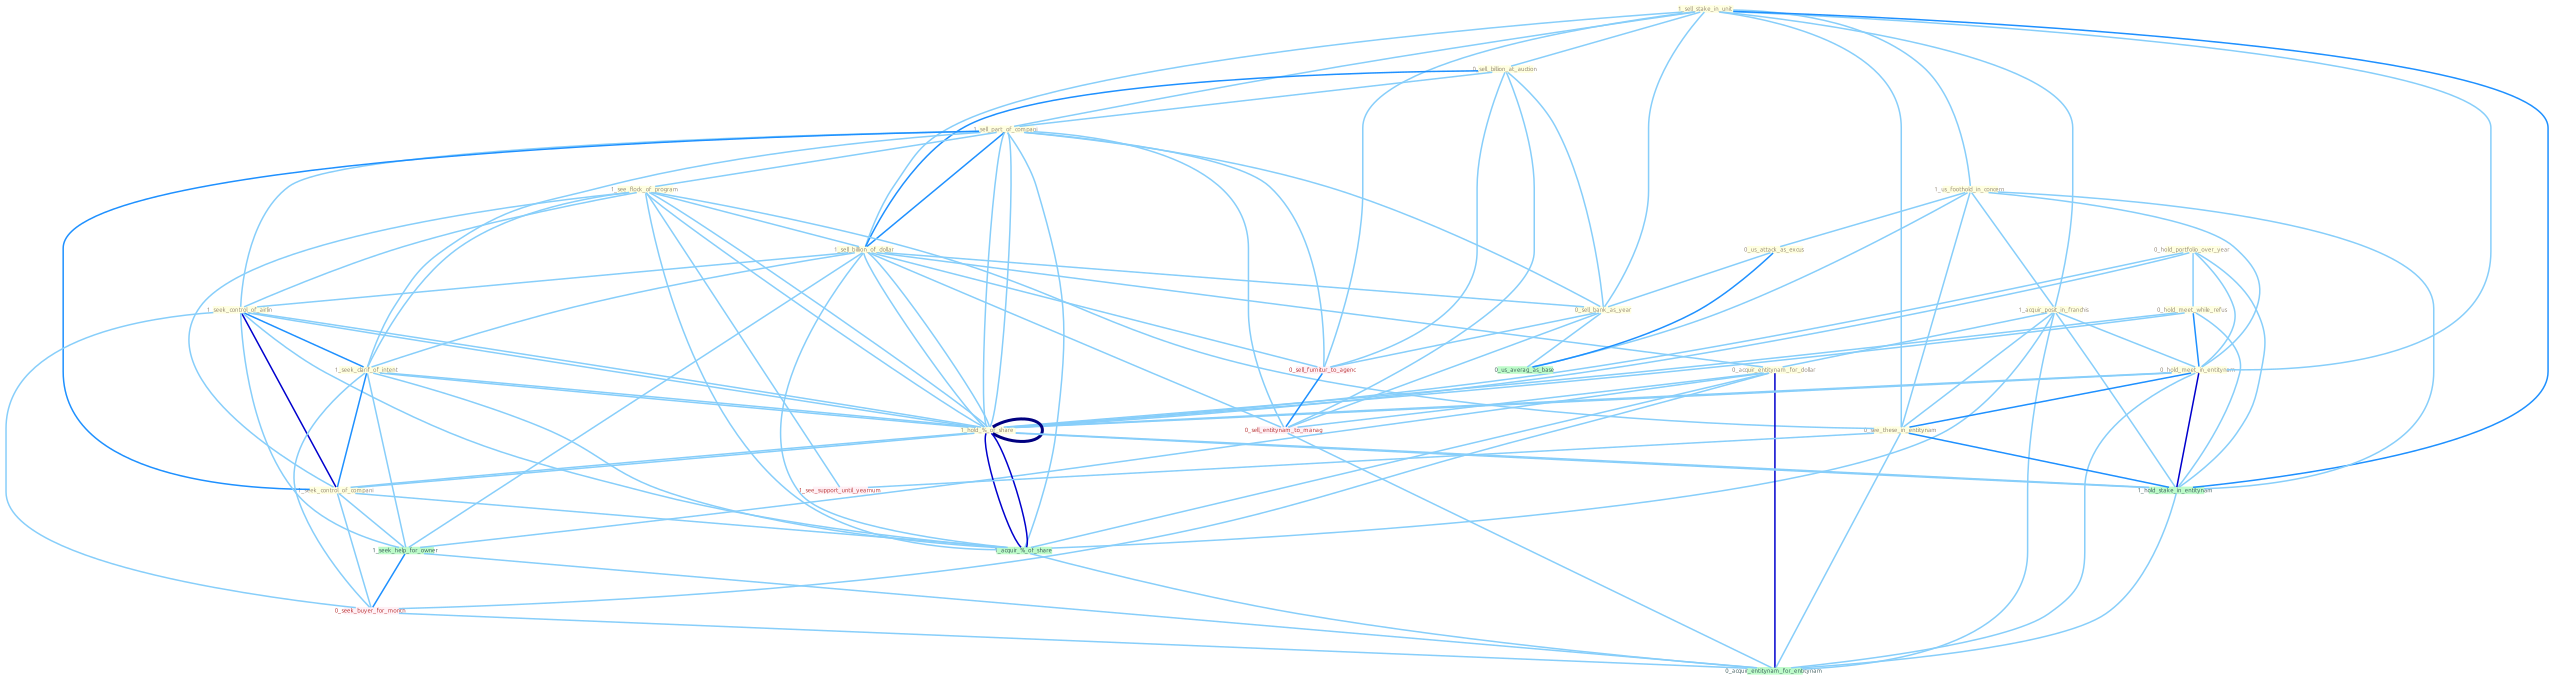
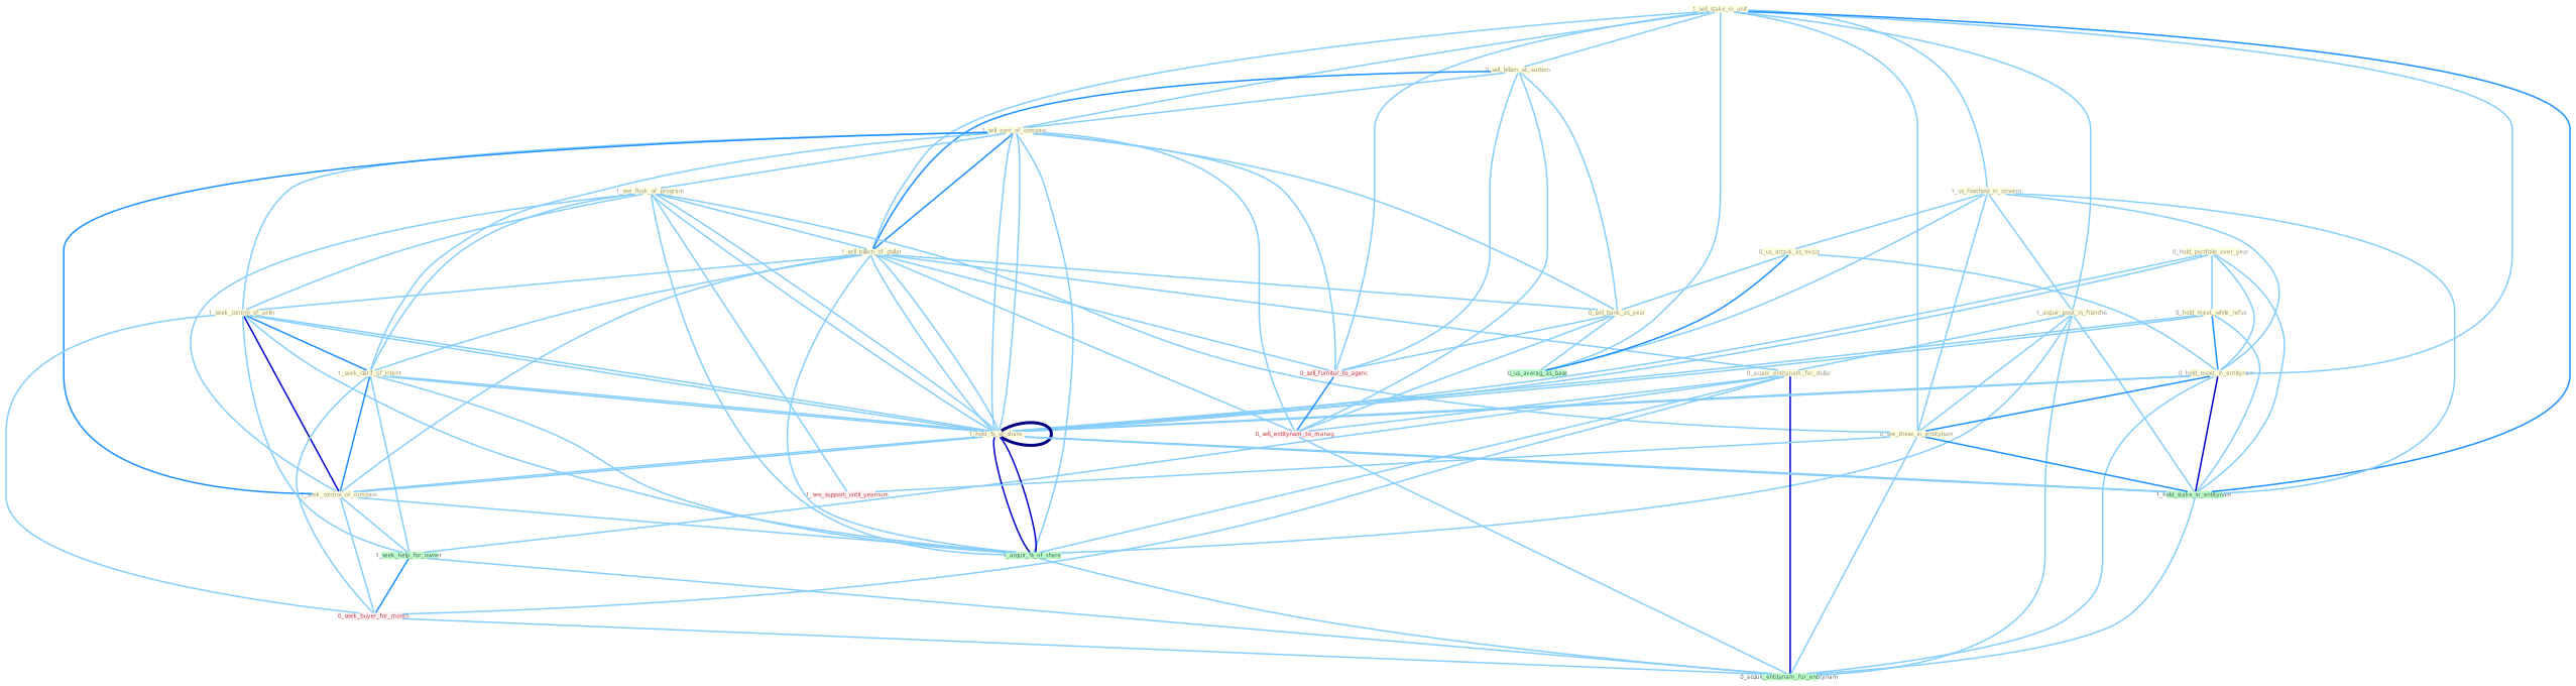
  graph {
    fontname=Ubuntu
    node [color="#ffffe0" fixedsize=true fontcolor="#8b7d6b" fontname=Ubuntu fontsize=4 shape=polygon style=filled]
    edge [color="#87cefa" fontname=Ubuntu w=1]
    "1_sell_stake_in_unit " [height=.06 width=.5]
    "0_sell_billion_at_auction " [height=.06 width=.5]
    "0_hold_portfolio_over_year " [height=.06 width=.5]
    "1_sell_part_of_compani " [height=.06 width=.5]
    "1_see_flock_of_program " [height=.06 width=.5]
    "1_us_foothold_in_concern " [height=.06 width=.5]
    "1_sell_billion_of_dollar " [height=.06 width=.5]
    "1_seek_control_of_airlin " [height=.06 width=.5]
    "1_acquir_posit_in_franchis " [height=.06 width=.5]
    "1_seek_clarif_of_intent " [height=.06 width=.5]
    "0_us_attack_as_excus " [height=.06 width=.5]
    "0_acquir_entitynam_for_dollar " [height=.06 width=.5]
    "0_hold_meet_while_refus " [height=.06 width=.5]
    n14 [height=.06 label="0_sell_bank_as_year" width=.5]
    "0_hold_meet_in_entitynam " [height=.06 width=.5]
    "1_hold_%_of_share " [height=.06 width=.5]
    "0_see_these_in_entitynam " [height=.06 width=.5]
    "1_seek_control_of_compani " [height=.06 width=.5]
    "0_seek_buyer_for_month " [color="#fff0f5" fontcolor="#b22222" height=.06 width=.5]
    "1_see_support_until_yearnum " [color="#fff0f5" fontcolor="#b22222" height=.06 width=.5]
    "0_sell_furnitur_to_agenc " [color="#fff0f5" fontcolor="#b22222" height=.06 width=.5]
    "0_sell_entitynam_to_manag " [color="#fff0f5" fontcolor="#b22222" height=.06 width=.5]
    "1_hold_stake_in_entitynam " [color="#BDFCC9" fontcolor="#2f4f4f" height=.06 width=.5]
    "1_acquir_%_of_share " [color="#BDFCC9" fontcolor="#2f4f4f" height=.06 width=.5]
    "0_us_averag_as_base " [color="#BDFCC9" fontcolor="#2f4f4f" height=.06 width=.5]
    "1_seek_help_for_owner " [color="#BDFCC9" fontcolor="#2f4f4f" height=.06 width=.5]
    "0_acquir_entitynam_for_entitynam " [color="#BDFCC9" fontcolor="#2f4f4f" height=.06 width=.5]
    subgraph sub_1 {
      "1_sell_stake_in_unit "
      "0_sell_billion_at_auction "
      "0_hold_portfolio_over_year "
      "1_sell_part_of_compani "
      "1_see_flock_of_program "
      "1_us_foothold_in_concern "
      "1_sell_billion_of_dollar "
      "1_seek_control_of_airlin "
      "1_acquir_posit_in_franchis "
      "1_seek_clarif_of_intent "
      "0_us_attack_as_excus "
      "0_acquir_entitynam_for_dollar "
      "0_hold_meet_while_refus "
      n14
      "0_hold_meet_in_entitynam "
      "1_hold_%_of_share "
      "0_see_these_in_entitynam "
      "1_seek_control_of_compani "
    }
    subgraph sub_2 {
      "0_seek_buyer_for_month "
      "1_see_support_until_yearnum "
      "0_sell_furnitur_to_agenc "
      "0_sell_entitynam_to_manag "
    }
    "1_sell_stake_in_unit " -- "0_sell_billion_at_auction "
    "1_sell_stake_in_unit " -- "1_sell_part_of_compani "
    "1_sell_stake_in_unit " -- "1_us_foothold_in_concern "
    "1_sell_stake_in_unit " -- "1_sell_billion_of_dollar "
    "1_sell_stake_in_unit " -- "1_acquir_posit_in_franchis "
-   "1_sell_stake_in_unit " -- n14
+   "1_sell_stake_in_unit " -- "0_us_averag_as_base "
    "1_sell_stake_in_unit " -- "0_hold_meet_in_entitynam "
    "1_sell_stake_in_unit " -- "0_see_these_in_entitynam "
    "1_sell_stake_in_unit " -- "0_sell_furnitur_to_agenc "
    "1_sell_stake_in_unit " -- "1_hold_stake_in_entitynam " [color="#1e90ff" w=2]
    "0_sell_billion_at_auction " -- "1_sell_part_of_compani "
    "0_sell_billion_at_auction " -- "1_sell_billion_of_dollar " [color="#1e90ff" w=2]
    "0_sell_billion_at_auction " -- n14
    "0_sell_billion_at_auction " -- "0_sell_furnitur_to_agenc "
    "0_sell_billion_at_auction " -- "0_sell_entitynam_to_manag "
    "0_hold_portfolio_over_year " -- "0_hold_meet_while_refus "
    "0_hold_portfolio_over_year " -- "0_hold_meet_in_entitynam "
    "0_hold_portfolio_over_year " -- "1_hold_%_of_share "
    "0_hold_portfolio_over_year " -- "1_hold_%_of_share "
    "0_hold_portfolio_over_year " -- "1_hold_stake_in_entitynam "
    "1_sell_part_of_compani " -- "1_see_flock_of_program "
    "1_sell_part_of_compani " -- "1_sell_billion_of_dollar " [color="#1e90ff" w=2]
    "1_sell_part_of_compani " -- "1_seek_control_of_airlin "
    "1_sell_part_of_compani " -- "1_seek_clarif_of_intent "
    "1_sell_part_of_compani " -- n14
    "1_sell_part_of_compani " -- "1_hold_%_of_share "
    "1_sell_part_of_compani " -- "1_hold_%_of_share "
    "1_sell_part_of_compani " -- "1_seek_control_of_compani " [color="#1e90ff" w=2]
    "1_sell_part_of_compani " -- "0_sell_furnitur_to_agenc "
    "1_sell_part_of_compani " -- "0_sell_entitynam_to_manag "
    "1_sell_part_of_compani " -- "1_acquir_%_of_share "
    "1_see_flock_of_program " -- "1_sell_billion_of_dollar "
    "1_see_flock_of_program " -- "1_seek_control_of_airlin "
    "1_see_flock_of_program " -- "1_seek_clarif_of_intent "
    "1_see_flock_of_program " -- "1_hold_%_of_share "
    "1_see_flock_of_program " -- "1_hold_%_of_share "
    "1_see_flock_of_program " -- "0_see_these_in_entitynam "
    "1_see_flock_of_program " -- "1_seek_control_of_compani "
    "1_see_flock_of_program " -- "1_see_support_until_yearnum "
    "1_see_flock_of_program " -- "1_acquir_%_of_share "
    "1_us_foothold_in_concern " -- "1_acquir_posit_in_franchis "
    "1_us_foothold_in_concern " -- "0_us_attack_as_excus "
    "1_us_foothold_in_concern " -- "0_hold_meet_in_entitynam "
    "1_us_foothold_in_concern " -- "0_see_these_in_entitynam "
    "1_us_foothold_in_concern " -- "1_hold_stake_in_entitynam "
    "1_us_foothold_in_concern " -- "0_us_averag_as_base "
    "1_sell_billion_of_dollar " -- "1_seek_control_of_airlin "
    "1_sell_billion_of_dollar " -- "1_seek_clarif_of_intent "
    "1_sell_billion_of_dollar " -- "0_acquir_entitynam_for_dollar "
    "1_sell_billion_of_dollar " -- n14
    "1_sell_billion_of_dollar " -- "1_hold_%_of_share "
    "1_sell_billion_of_dollar " -- "1_hold_%_of_share "
-   "1_sell_billion_of_dollar " -- "1_seek_help_for_owner "
+   "1_sell_billion_of_dollar " -- "1_seek_control_of_compani "
    "1_sell_billion_of_dollar " -- "0_sell_furnitur_to_agenc "
    "1_sell_billion_of_dollar " -- "0_sell_entitynam_to_manag "
    "1_sell_billion_of_dollar " -- "1_acquir_%_of_share "
    "1_seek_control_of_airlin " -- "1_seek_clarif_of_intent " [color="#1e90ff" w=2]
    "1_seek_control_of_airlin " -- "1_hold_%_of_share "
    "1_seek_control_of_airlin " -- "1_hold_%_of_share "
    "1_seek_control_of_airlin " -- "1_seek_control_of_compani " [color="#0000cd" w=3]
    "1_seek_control_of_airlin " -- "0_seek_buyer_for_month "
    "1_seek_control_of_airlin " -- "1_acquir_%_of_share "
    "1_seek_control_of_airlin " -- "1_seek_help_for_owner "
    "1_acquir_posit_in_franchis " -- "0_acquir_entitynam_for_dollar "
-   "1_acquir_posit_in_franchis " -- "0_hold_meet_in_entitynam "
+   "0_us_attack_as_excus " -- "0_hold_meet_in_entitynam "
    "1_acquir_posit_in_franchis " -- "0_see_these_in_entitynam "
    "1_acquir_posit_in_franchis " -- "1_hold_stake_in_entitynam "
    "1_acquir_posit_in_franchis " -- "1_acquir_%_of_share "
    "1_acquir_posit_in_franchis " -- "0_acquir_entitynam_for_entitynam "
    "1_seek_clarif_of_intent " -- "1_hold_%_of_share "
    "1_seek_clarif_of_intent " -- "1_hold_%_of_share "
    "1_seek_clarif_of_intent " -- "1_seek_control_of_compani " [color="#1e90ff" w=2]
    "1_seek_clarif_of_intent " -- "0_seek_buyer_for_month "
    "1_seek_clarif_of_intent " -- "1_acquir_%_of_share "
    "1_seek_clarif_of_intent " -- "1_seek_help_for_owner "
    "0_us_attack_as_excus " -- n14
    "0_us_attack_as_excus " -- "0_us_averag_as_base " [color="#1e90ff" w=2]
    "0_acquir_entitynam_for_dollar " -- "0_seek_buyer_for_month "
    "0_acquir_entitynam_for_dollar " -- "0_sell_entitynam_to_manag "
    "0_acquir_entitynam_for_dollar " -- "1_acquir_%_of_share "
    "0_acquir_entitynam_for_dollar " -- "1_seek_help_for_owner "
    "0_acquir_entitynam_for_dollar " -- "0_acquir_entitynam_for_entitynam " [color="#0000cd" w=3]
    "0_hold_meet_while_refus " -- "0_hold_meet_in_entitynam " [color="#1e90ff" w=2]
    "0_hold_meet_while_refus " -- "1_hold_%_of_share "
    "0_hold_meet_while_refus " -- "1_hold_%_of_share "
    "0_hold_meet_while_refus " -- "1_hold_stake_in_entitynam "
    n14 -- "0_sell_furnitur_to_agenc "
    n14 -- "0_sell_entitynam_to_manag "
    n14 -- "0_us_averag_as_base "
    "0_hold_meet_in_entitynam " -- "1_hold_%_of_share "
    "0_hold_meet_in_entitynam " -- "1_hold_%_of_share "
    "0_hold_meet_in_entitynam " -- "0_see_these_in_entitynam " [color="#1e90ff" w=2]
    "0_hold_meet_in_entitynam " -- "1_hold_stake_in_entitynam " [color="#0000cd" w=3]
    "0_hold_meet_in_entitynam " -- "0_acquir_entitynam_for_entitynam "
    "1_hold_%_of_share " -- "1_hold_%_of_share " [color="#000080" style=bold w=4]
    "1_hold_%_of_share " -- "1_seek_control_of_compani "
    "1_hold_%_of_share " -- "1_hold_stake_in_entitynam "
    "1_hold_%_of_share " -- "1_hold_stake_in_entitynam "
    "1_hold_%_of_share " -- "1_acquir_%_of_share " [color="#0000cd" w=3]
    "1_hold_%_of_share " -- "1_acquir_%_of_share " [color="#0000cd" w=3]
    "0_see_these_in_entitynam " -- "1_see_support_until_yearnum "
    "0_see_these_in_entitynam " -- "1_hold_stake_in_entitynam " [color="#1e90ff" w=2]
    "0_see_these_in_entitynam " -- "0_acquir_entitynam_for_entitynam "
    "1_seek_control_of_compani " -- "1_hold_%_of_share "
    "1_seek_control_of_compani " -- "0_seek_buyer_for_month "
    "1_seek_control_of_compani " -- "1_acquir_%_of_share "
    "1_seek_control_of_compani " -- "1_seek_help_for_owner "
    "0_seek_buyer_for_month " -- "0_acquir_entitynam_for_entitynam "
    "0_sell_furnitur_to_agenc " -- "0_sell_entitynam_to_manag " [color="#1e90ff" w=2]
    "0_sell_entitynam_to_manag " -- "0_acquir_entitynam_for_entitynam "
    "1_hold_stake_in_entitynam " -- "0_acquir_entitynam_for_entitynam "
    "1_acquir_%_of_share " -- "0_acquir_entitynam_for_entitynam "
    "1_seek_help_for_owner " -- "0_seek_buyer_for_month " [color="#1e90ff" w=2]
    "1_seek_help_for_owner " -- "0_acquir_entitynam_for_entitynam "
  }
